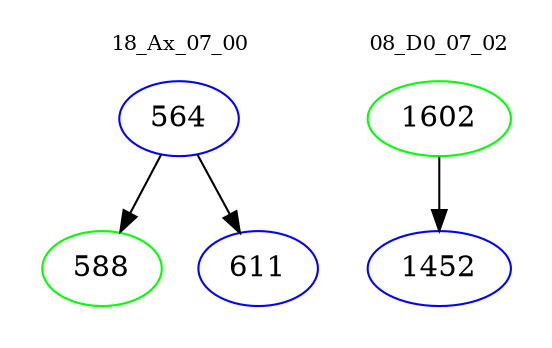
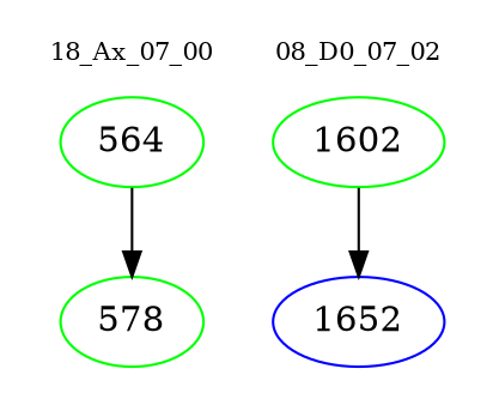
  digraph {
    node [color=green]
    edge [color=black]
-   n1 [label=588]
-   n2 [color=blue label=564]
-   n3 [color=blue label=611]
+   n1 [label=578]
+   n2 [label=564]
    n4 [label=1602]
-   n5 [color=blue label=1452]
+   n5 [color=blue label=1652]
    subgraph cluster_1 {
      color=white
      fontsize=10
      label="18_Ax_07_00"
      n1
      n2
-     n3
    }
    subgraph cluster_2 {
      color=white
      fontsize=10
      label="08_D0_07_02"
      n4
      n5
    }
    n2 -> n1
-   n2 -> n3
    n4 -> n5
  }
